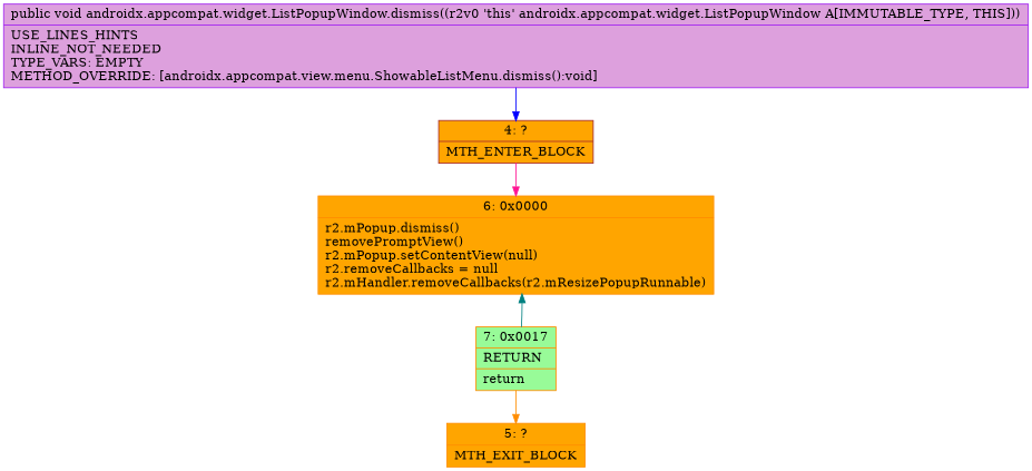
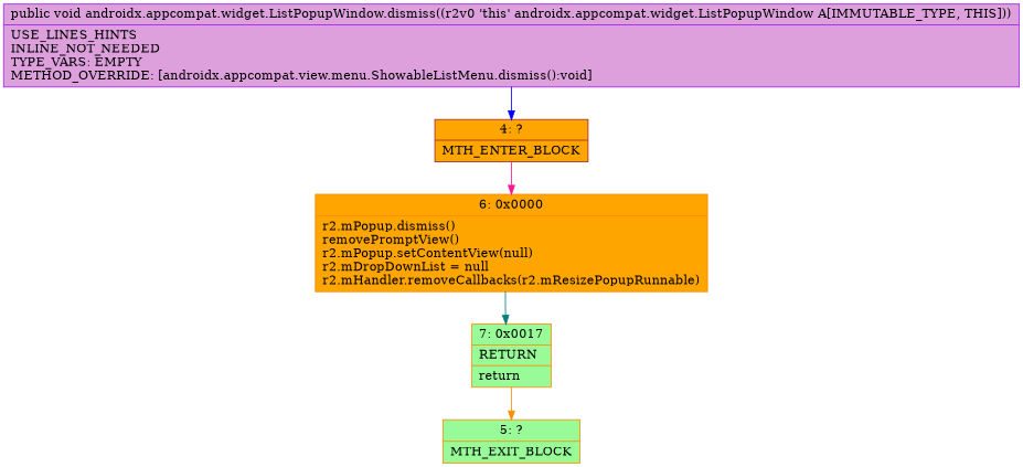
  digraph {
    node [color=darkorange fillcolor=orange shape=record style=filled]
    n1 [color=brown label="{4\:\ ?|MTH_ENTER_BLOCK\l}"]
-   n2 [label="{6\:\ 0x0000|r2.mPopup.dismiss()\lremovePromptView()\lr2.mPopup.setContentView(null)\lr2.removeCallbacks = null\lr2.mHandler.removeCallbacks(r2.mResizePopupRunnable)\l}"]
+   n2 [label="{6\:\ 0x0000|r2.mPopup.dismiss()\lremovePromptView()\lr2.mPopup.setContentView(null)\lr2.mDropDownList = null\lr2.mHandler.removeCallbacks(r2.mResizePopupRunnable)\l}"]
    n3 [fillcolor=palegreen label="{7\:\ 0x0017|RETURN\l|return\l}"]
-   n4 [label="{5\:\ ?|MTH_EXIT_BLOCK\l}"]
+   n4 [fillcolor=palegreen label="{5\:\ ?|MTH_EXIT_BLOCK\l}"]
    n5 [color=purple fillcolor=plum label="{public void androidx.appcompat.widget.ListPopupWindow.dismiss((r2v0 'this' androidx.appcompat.widget.ListPopupWindow A[IMMUTABLE_TYPE, THIS]))  | USE_LINES_HINTS\lINLINE_NOT_NEEDED\lTYPE_VARS: EMPTY\lMETHOD_OVERRIDE: [androidx.appcompat.view.menu.ShowableListMenu.dismiss():void]\l}"]
    n1 -> n2 [color=deeppink]
-   n3 -> n2 [color=teal]
+   n2 -> n3 [color=teal]
    n3 -> n4 [color=darkorange]
    n5 -> n1 [color=blue]
  }
